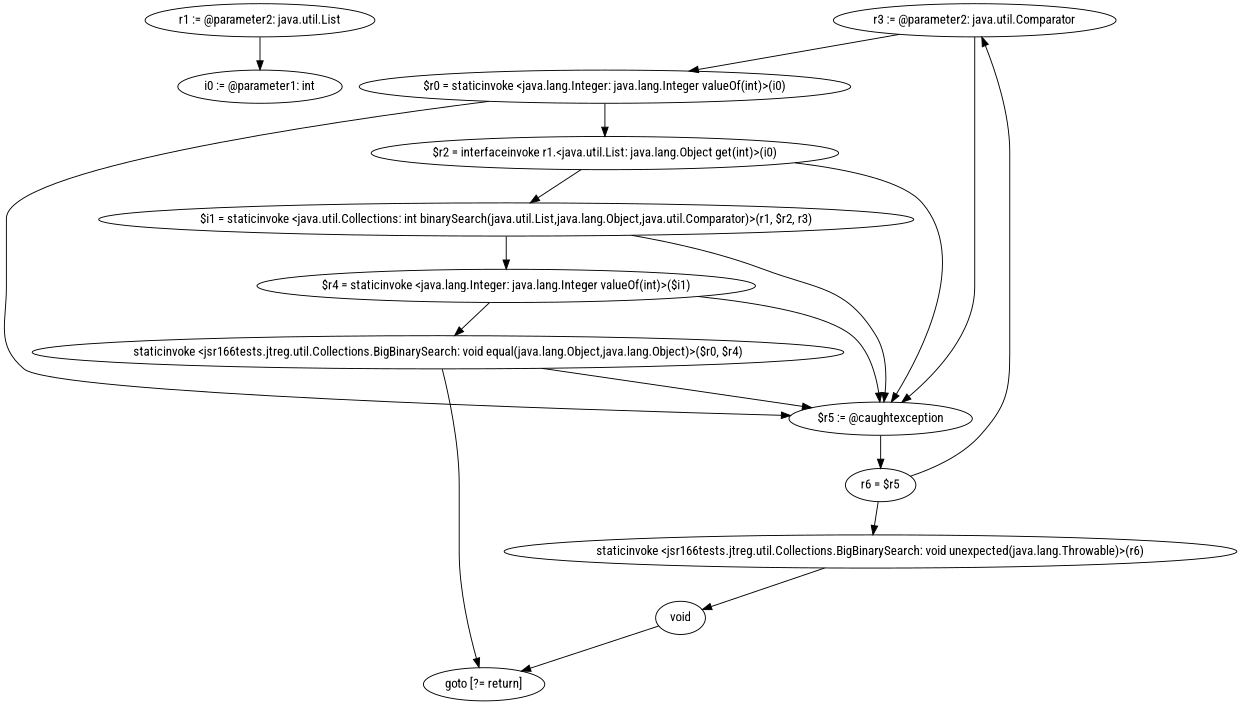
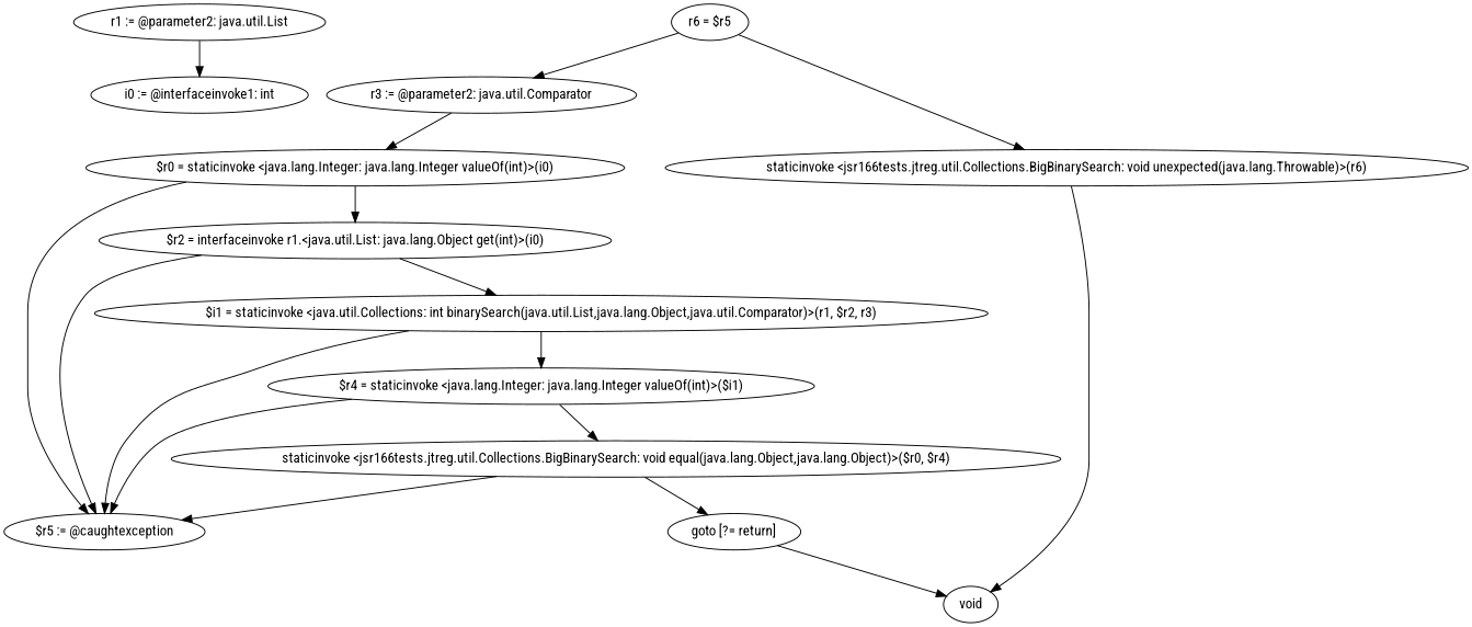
  digraph {
    fontname="Roboto Condensed"
    node [fontname="Roboto Condensed"]
    edge [fontname="Roboto Condensed"]
    n1 [label="r1 := @parameter2: java.util.List"]
-   "i0 := @parameter1: int"
+   "i0 := @parameter1: int" [label="i0 := @interfaceinvoke1: int"]
    "r3 := @parameter2: java.util.Comparator"
    "$r0 = staticinvoke <java.lang.Integer: java.lang.Integer valueOf(int)>(i0)"
    "$r5 := @caughtexception"
    "$r2 = interfaceinvoke r1.<java.util.List: java.lang.Object get(int)>(i0)"
    "r6 = $r5"
    "$i1 = staticinvoke <java.util.Collections: int binarySearch(java.util.List,java.lang.Object,java.util.Comparator)>(r1, $r2, r3)"
    "$r4 = staticinvoke <java.lang.Integer: java.lang.Integer valueOf(int)>($i1)"
    "staticinvoke <jsr166tests.jtreg.util.Collections.BigBinarySearch: void equal(java.lang.Object,java.lang.Object)>($r0, $r4)"
    "goto [?= return]"
    n12 [label=void]
    "staticinvoke <jsr166tests.jtreg.util.Collections.BigBinarySearch: void unexpected(java.lang.Throwable)>(r6)"
    n1 -> "i0 := @parameter1: int"
    "r3 := @parameter2: java.util.Comparator" -> "$r0 = staticinvoke <java.lang.Integer: java.lang.Integer valueOf(int)>(i0)"
-   "r3 := @parameter2: java.util.Comparator" -> "$r5 := @caughtexception"
    "$r0 = staticinvoke <java.lang.Integer: java.lang.Integer valueOf(int)>(i0)" -> "$r5 := @caughtexception"
    "$r0 = staticinvoke <java.lang.Integer: java.lang.Integer valueOf(int)>(i0)" -> "$r2 = interfaceinvoke r1.<java.util.List: java.lang.Object get(int)>(i0)"
-   "$r5 := @caughtexception" -> "r6 = $r5"
    "$r2 = interfaceinvoke r1.<java.util.List: java.lang.Object get(int)>(i0)" -> "$r5 := @caughtexception"
    "$r2 = interfaceinvoke r1.<java.util.List: java.lang.Object get(int)>(i0)" -> "$i1 = staticinvoke <java.util.Collections: int binarySearch(java.util.List,java.lang.Object,java.util.Comparator)>(r1, $r2, r3)"
    "r6 = $r5" -> "r3 := @parameter2: java.util.Comparator"
    "r6 = $r5" -> "staticinvoke <jsr166tests.jtreg.util.Collections.BigBinarySearch: void unexpected(java.lang.Throwable)>(r6)"
    "$i1 = staticinvoke <java.util.Collections: int binarySearch(java.util.List,java.lang.Object,java.util.Comparator)>(r1, $r2, r3)" -> "$r5 := @caughtexception"
    "$i1 = staticinvoke <java.util.Collections: int binarySearch(java.util.List,java.lang.Object,java.util.Comparator)>(r1, $r2, r3)" -> "$r4 = staticinvoke <java.lang.Integer: java.lang.Integer valueOf(int)>($i1)"
    "$r4 = staticinvoke <java.lang.Integer: java.lang.Integer valueOf(int)>($i1)" -> "$r5 := @caughtexception"
    "$r4 = staticinvoke <java.lang.Integer: java.lang.Integer valueOf(int)>($i1)" -> "staticinvoke <jsr166tests.jtreg.util.Collections.BigBinarySearch: void equal(java.lang.Object,java.lang.Object)>($r0, $r4)"
    "staticinvoke <jsr166tests.jtreg.util.Collections.BigBinarySearch: void equal(java.lang.Object,java.lang.Object)>($r0, $r4)" -> "$r5 := @caughtexception"
    "staticinvoke <jsr166tests.jtreg.util.Collections.BigBinarySearch: void equal(java.lang.Object,java.lang.Object)>($r0, $r4)" -> "goto [?= return]"
-   n12 -> "goto [?= return]"
+   "goto [?= return]" -> n12
    "staticinvoke <jsr166tests.jtreg.util.Collections.BigBinarySearch: void unexpected(java.lang.Throwable)>(r6)" -> n12
  }
